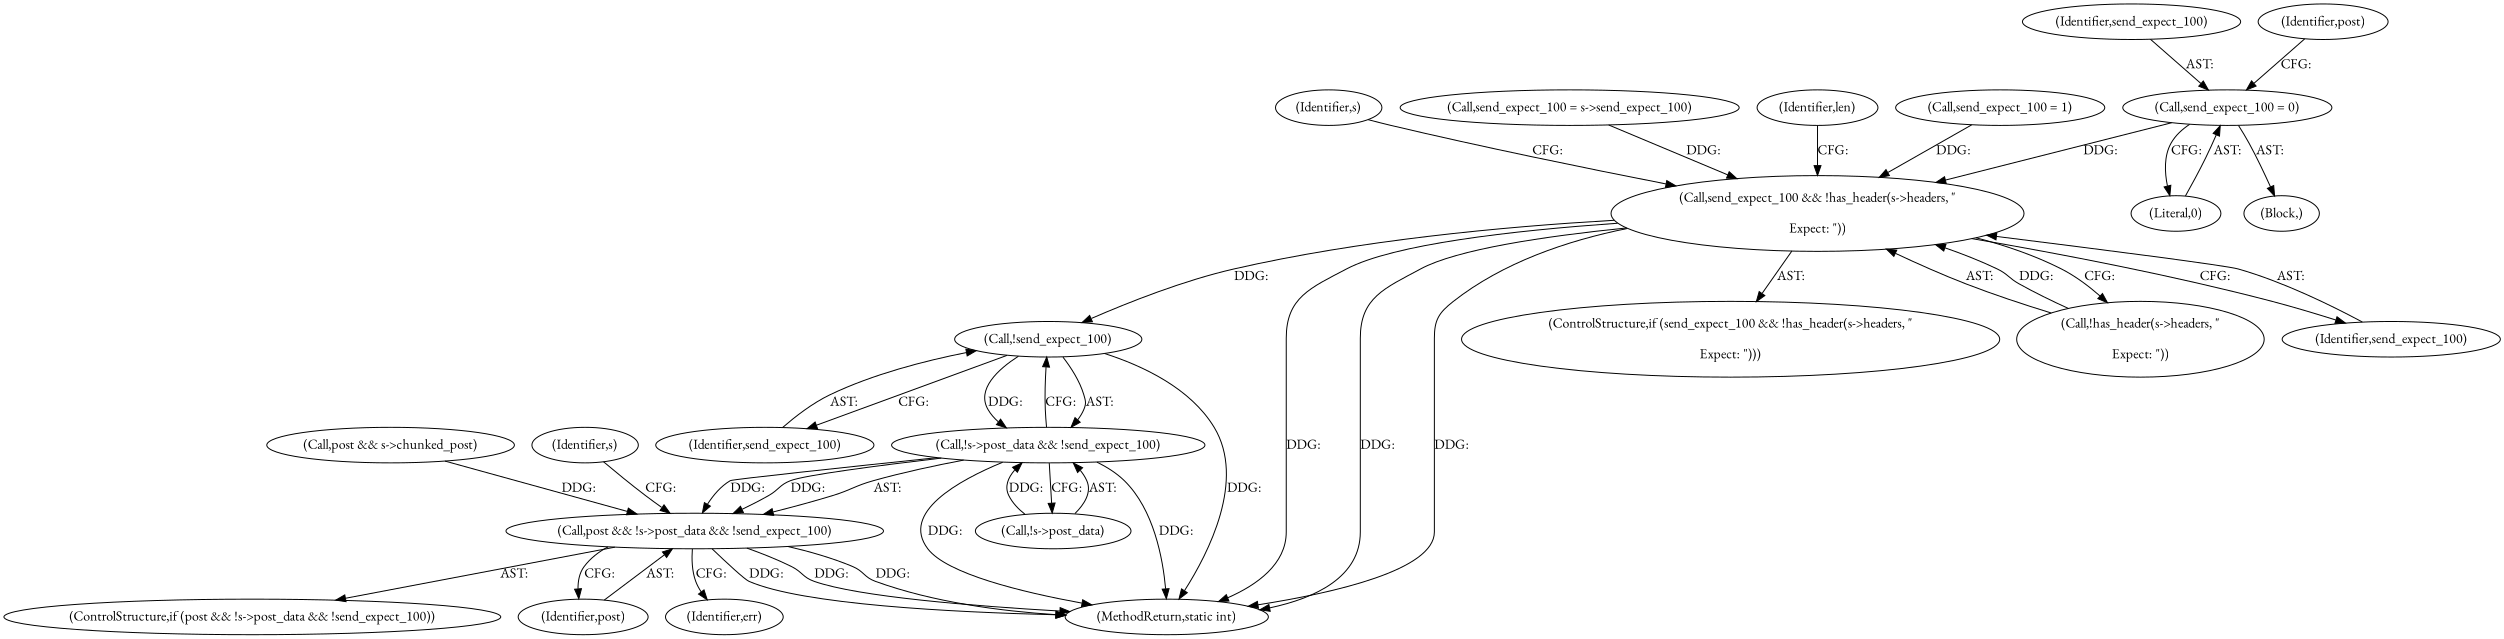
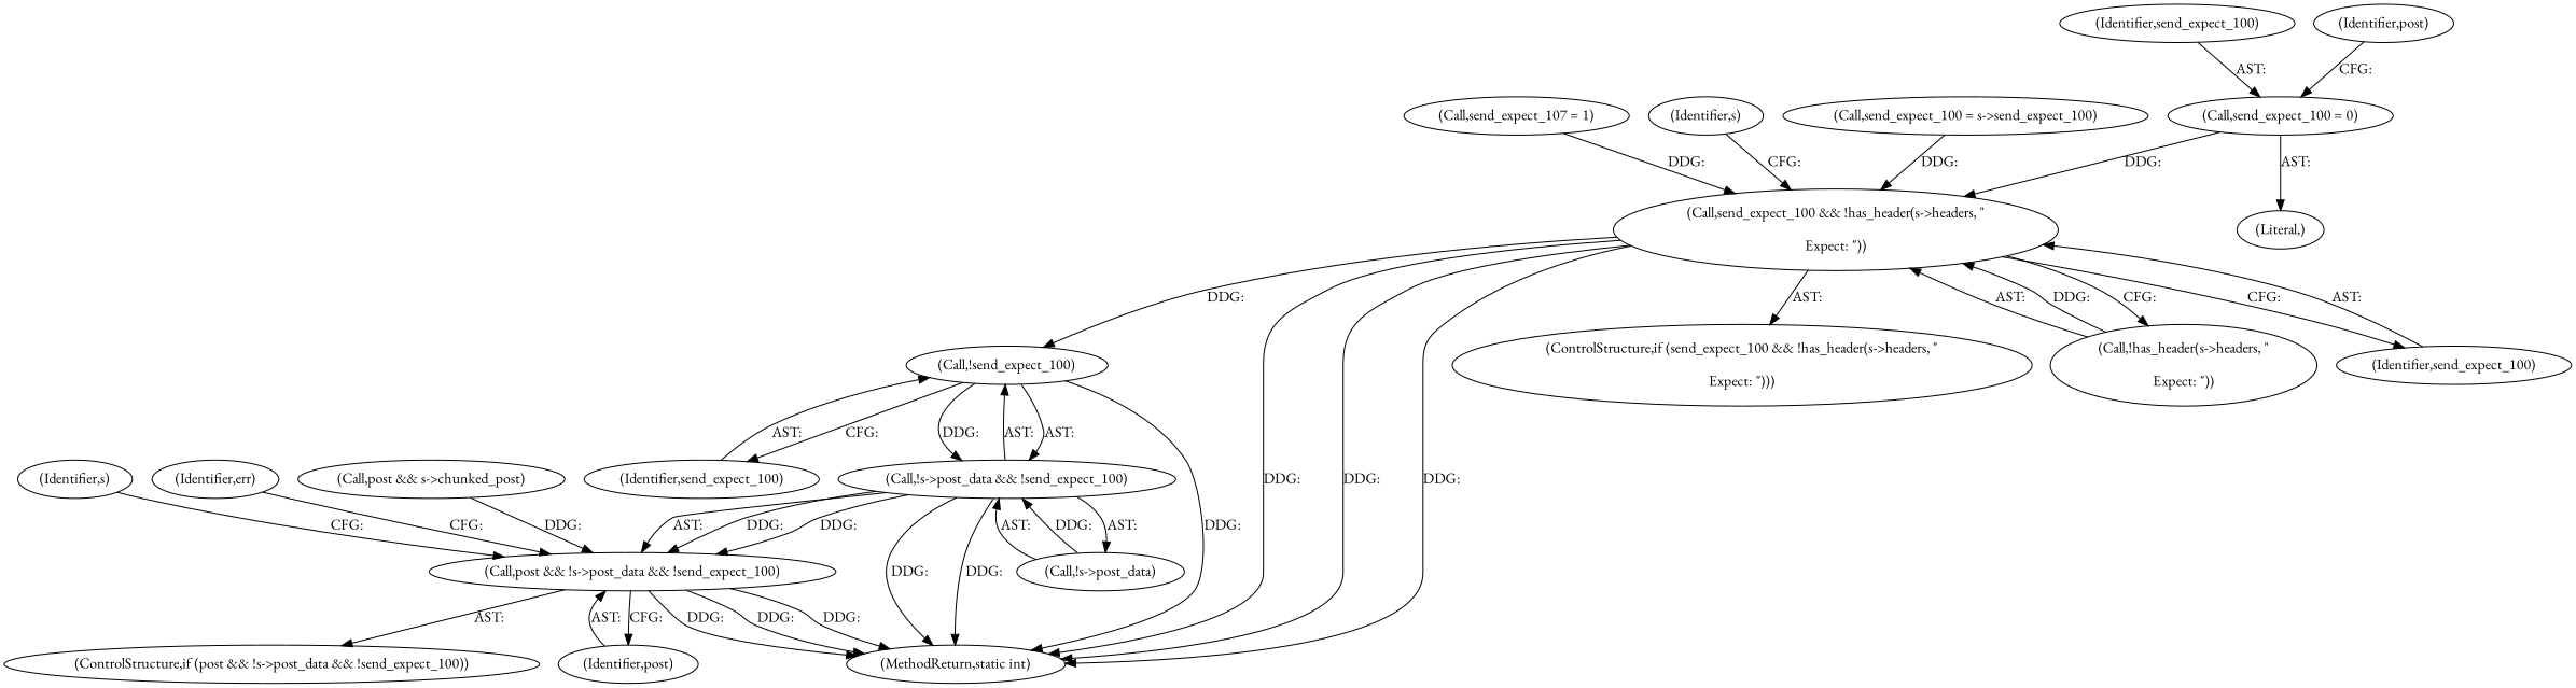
  digraph {
    fontname="EB Garamond"
    node [fontname="EB Garamond"]
    edge [fontname="EB Garamond"]
    n1 [label="(Call,send_expect_100 = 0)"]
    n2 [label="(Call,send_expect_100 && !has_header(s->headers, \"\r\nExpect: \"))"]
-   n3 [label="(Literal,0)"]
-   n4 [label="(Block,)"]
+   n4 [label="(Literal,)"]
    n5 [label="(Call,!send_expect_100)"]
    n6 [label="(MethodReturn,static int)"]
    n7 [label="(ControlStructure,if (send_expect_100 && !has_header(s->headers, \"\r\nExpect: \")))"]
    n8 [label="(Call,!has_header(s->headers, \"\r\nExpect: \"))"]
    n9 [label="(Identifier,send_expect_100)"]
    n10 [label="(Call,!s->post_data && !send_expect_100)"]
    n11 [label="(Identifier,send_expect_100)"]
    n12 [label="(Call,post && !s->post_data && !send_expect_100)"]
    n13 [label="(Call,!s->post_data)"]
    n14 [label="(ControlStructure,if (post && !s->post_data && !send_expect_100))"]
    n15 [label="(Identifier,post)"]
    n16 [label="(Identifier,s)"]
    n17 [label="(Call,send_expect_100 = s->send_expect_100)"]
-   n18 [label="(Identifier,len)"]
-   n19 [label="(Call,send_expect_100 = 1)"]
+   n19 [label="(Call,send_expect_107 = 1)"]
    n20 [label="(Identifier,err)"]
    n21 [label="(Identifier,s)"]
    n22 [label="(Identifier,send_expect_100)"]
    n23 [label="(Identifier,post)"]
    n24 [label="(Call,post && s->chunked_post)"]
    n1 -> n2 [label="DDG: "]
-   n1 -> n3 [label="CFG: "]
    n1 -> n4 [label="AST: "]
    n2 -> n5 [label="DDG: "]
    n2 -> n6 [label="DDG: "]
    n2 -> n6 [label="DDG: "]
    n2 -> n6 [label="DDG: "]
    n2 -> n7 [label="AST: "]
    n2 -> n8 [label="CFG: "]
    n2 -> n9 [label="CFG: "]
-   n3 -> n1 [label="AST: "]
    n5 -> n6 [label="DDG: "]
    n5 -> n10 [label="AST: "]
    n5 -> n10 [label="DDG: "]
    n5 -> n11 [label="CFG: "]
    n8 -> n2 [label="AST: "]
    n8 -> n2 [label="DDG: "]
    n9 -> n2 [label="AST: "]
-   n10 -> n5 [label="CFG: "]
+   n10 -> n5 [label="AST: "]
    n10 -> n6 [label="DDG: "]
    n10 -> n6 [label="DDG: "]
    n10 -> n12 [label="AST: "]
    n10 -> n12 [label="DDG: "]
    n10 -> n12 [label="DDG: "]
-   n10 -> n13 [label="CFG: "]
+   n10 -> n13 [label="AST: "]
    n11 -> n5 [label="AST: "]
    n12 -> n6 [label="DDG: "]
    n12 -> n6 [label="DDG: "]
    n12 -> n6 [label="DDG: "]
    n12 -> n14 [label="AST: "]
    n12 -> n15 [label="CFG: "]
    n13 -> n10 [label="AST: "]
    n13 -> n10 [label="DDG: "]
    n15 -> n12 [label="AST: "]
    n16 -> n12 [label="CFG: "]
    n17 -> n2 [label="DDG: "]
-   n18 -> n2 [label="CFG: "]
    n19 -> n2 [label="DDG: "]
-   n12 -> n20 [label="CFG: "]
+   n20 -> n12 [label="CFG: "]
    n21 -> n2 [label="CFG: "]
    n22 -> n1 [label="AST: "]
    n23 -> n1 [label="CFG: "]
    n24 -> n12 [label="DDG: "]
  }
